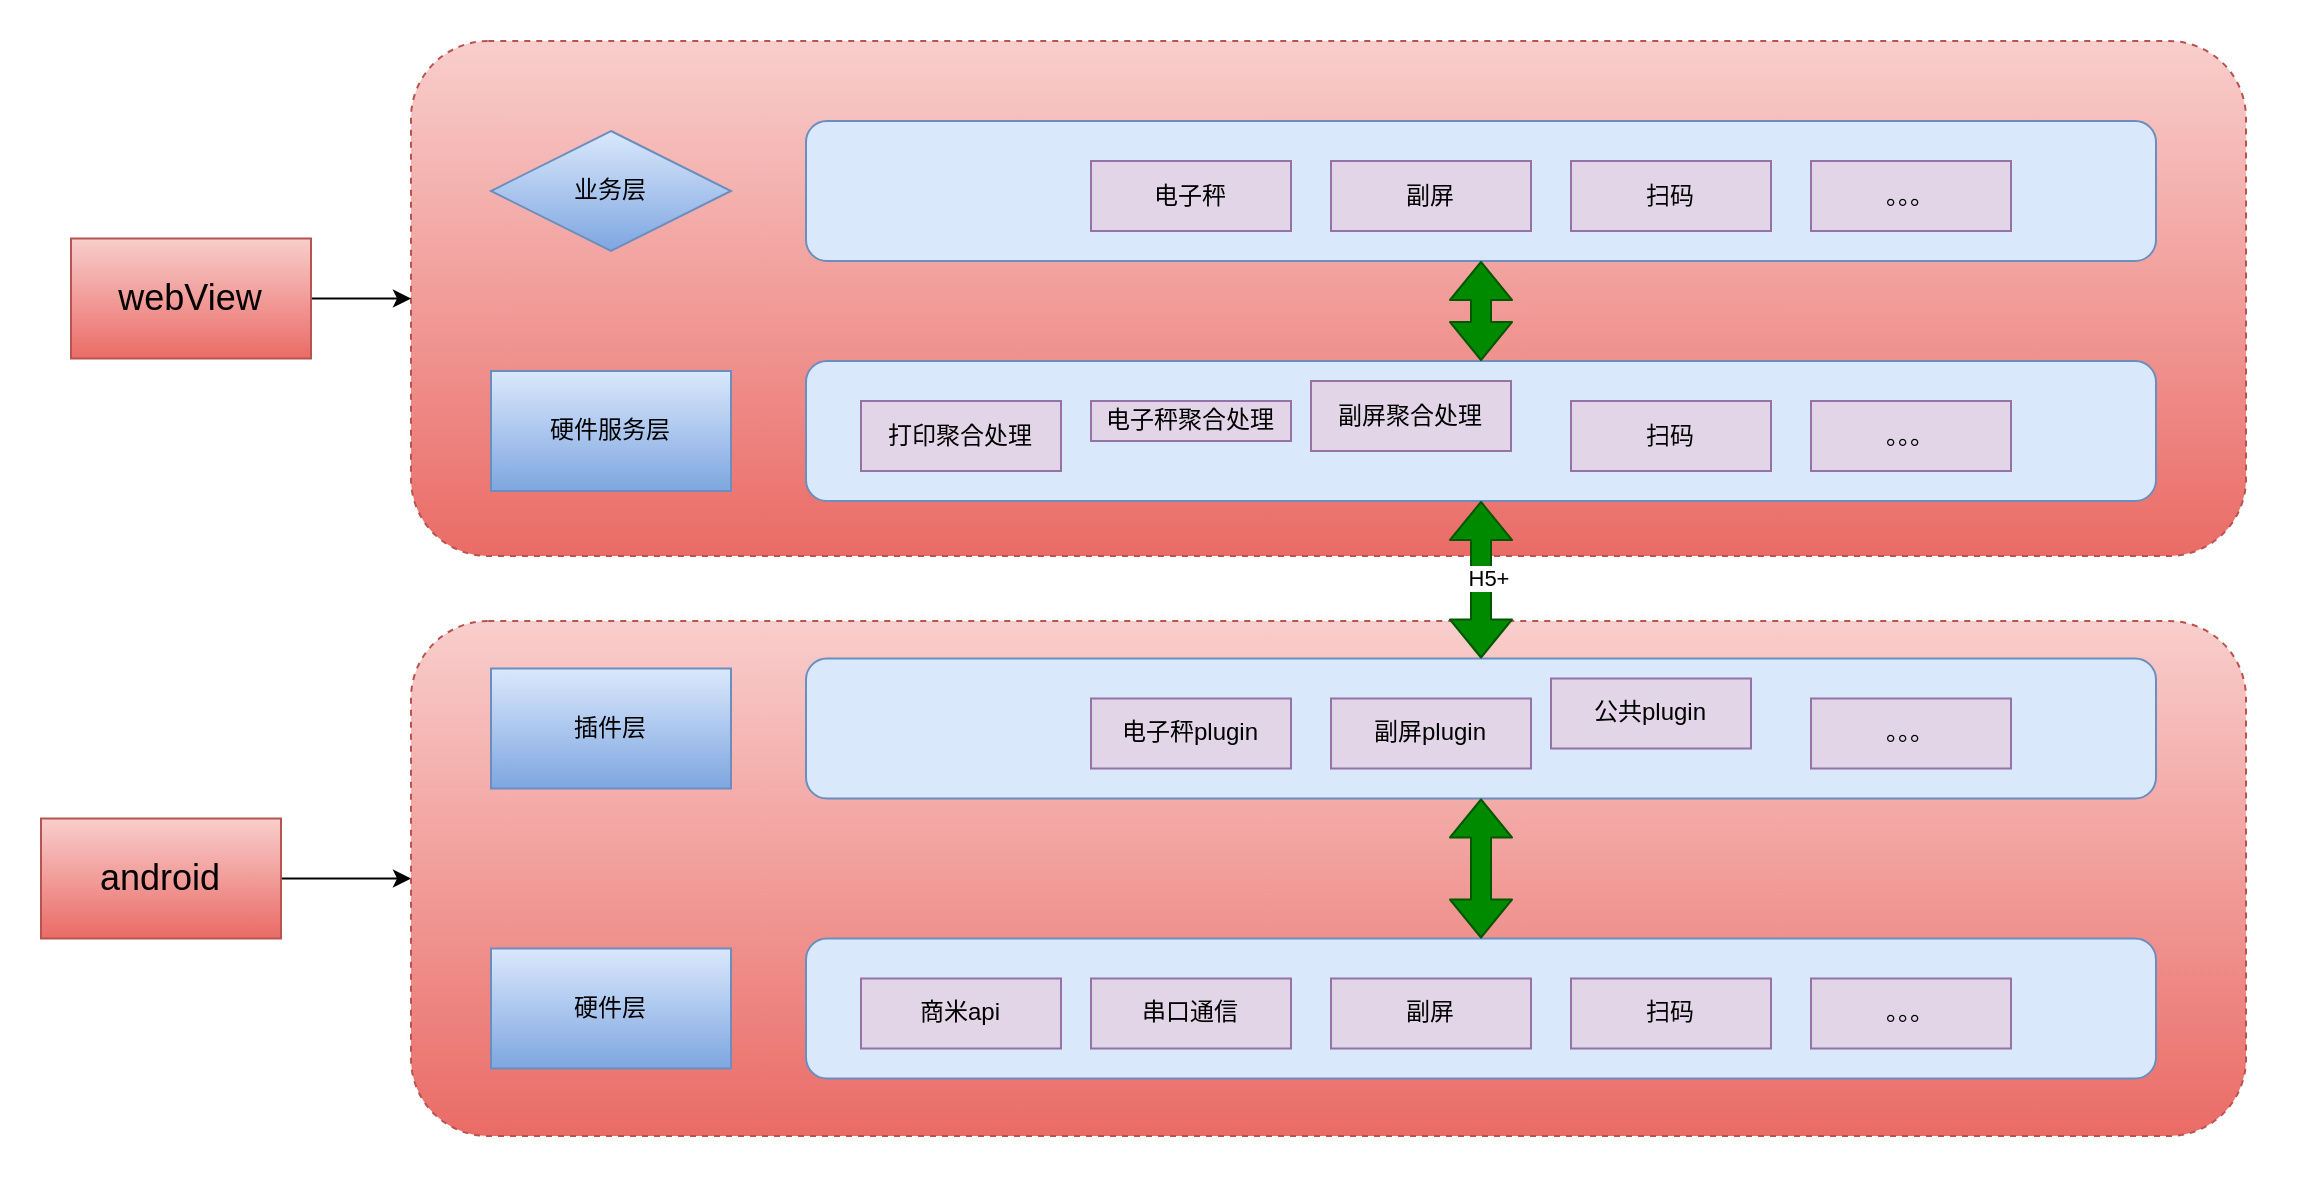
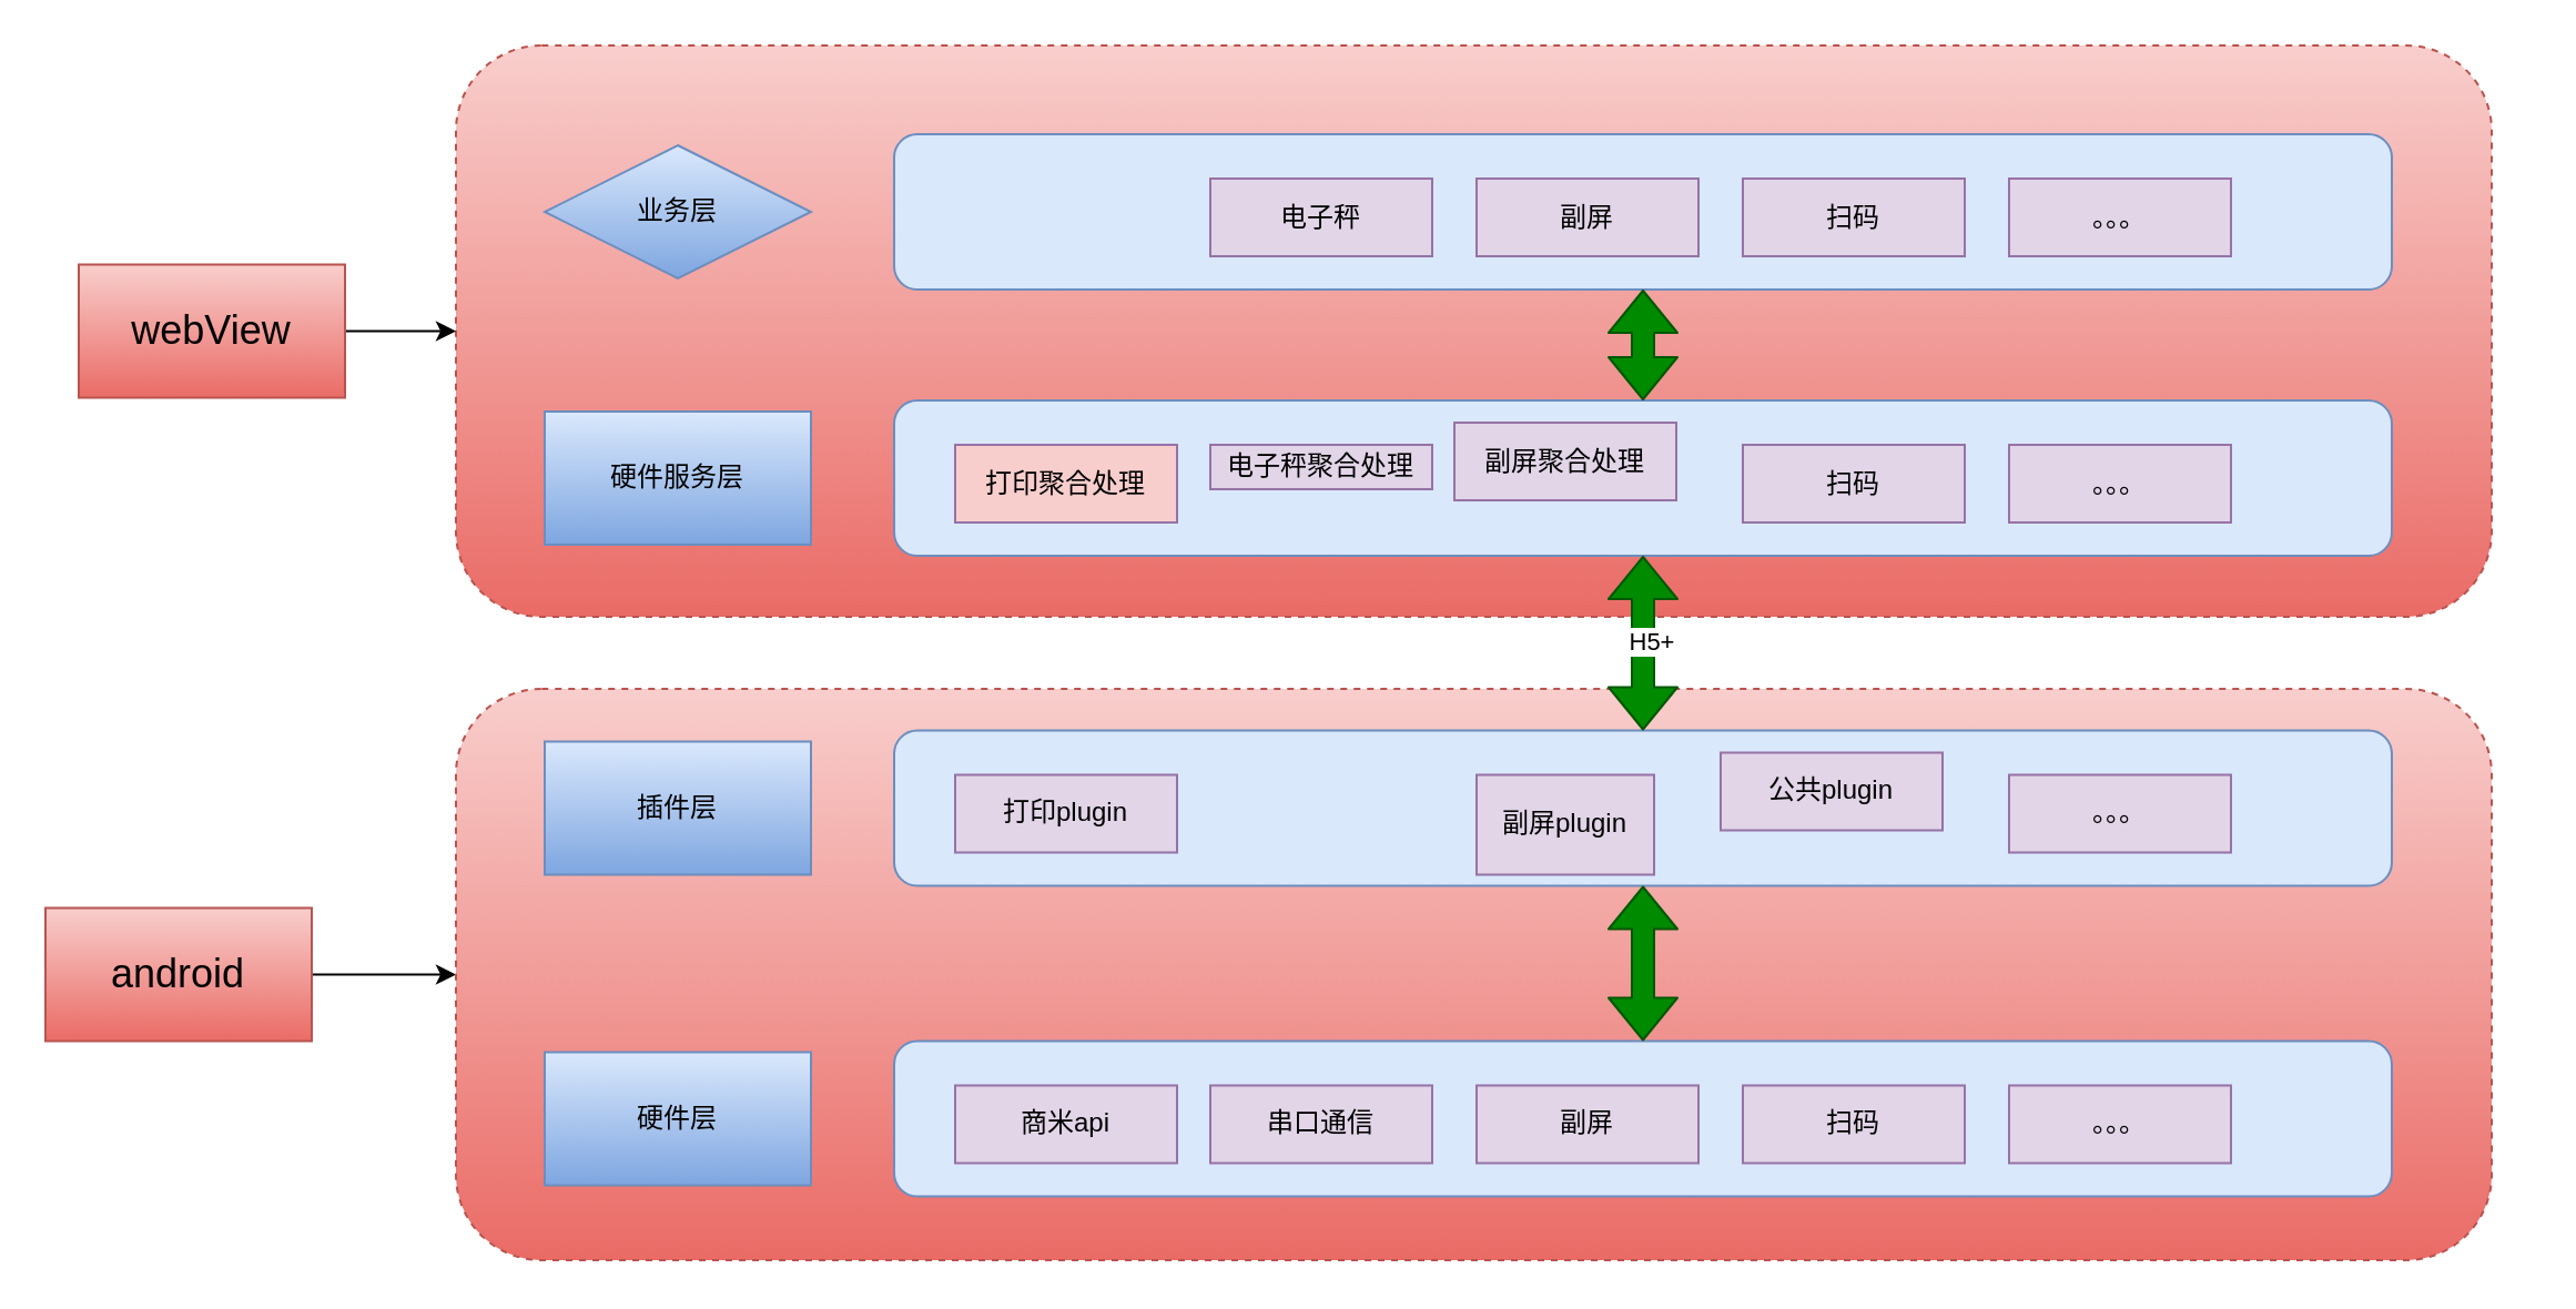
  <mxCell id="0" />
  <mxCell id="1" parent="0" />
  <mxCell id="2" value="" style="rounded=1;whiteSpace=wrap;html=1;dashed=1;fillColor=#f8cecc;strokeColor=#b85450;glass=0;sketch=0;shadow=0;gradientColor=#ea6b66;" parent="1" vertex="1"><mxGeometry x="205" y="20" width="917.5" height="257.5" as="geometry" /></mxCell>
  <mxCell id="3" style="edgeStyle=orthogonalEdgeStyle;rounded=0;orthogonalLoop=1;jettySize=auto;html=1;entryX=0;entryY=0.5;entryDx=0;entryDy=0;" parent="1" source="4" target="2" edge="1"><mxGeometry relative="1" as="geometry" /></mxCell>
  <mxCell id="4" value="&lt;font style=&quot;font-size: 18px&quot;&gt;webView&lt;/font&gt;" style="rounded=0;whiteSpace=wrap;html=1;fillColor=#f8cecc;strokeColor=#b85450;gradientColor=#ea6b66;" parent="1" vertex="1"><mxGeometry x="35" y="118.75" width="120" height="60" as="geometry" /></mxCell>
  <mxCell id="5" style="edgeStyle=orthogonalEdgeStyle;rounded=0;orthogonalLoop=1;jettySize=auto;html=1;entryX=0;entryY=0.5;entryDx=0;entryDy=0;" parent="1" source="6" target="22" edge="1"><mxGeometry relative="1" as="geometry" /></mxCell>
  <mxCell id="6" value="&lt;font style=&quot;font-size: 18px&quot;&gt;android&lt;/font&gt;" style="rounded=0;whiteSpace=wrap;html=1;fillColor=#f8cecc;strokeColor=#b85450;gradientColor=#ea6b66;" parent="1" vertex="1"><mxGeometry x="20" y="408.75" width="120" height="60" as="geometry" /></mxCell>
  <mxCell id="7" value="" style="group" parent="1" vertex="1" connectable="0"><mxGeometry x="245" y="60" width="832.5" height="190" as="geometry" /></mxCell>
  <mxCell id="8" value="" style="rounded=1;whiteSpace=wrap;html=1;fillColor=#dae8fc;strokeColor=#6c8ebf;" parent="7" vertex="1"><mxGeometry x="157.5" width="675" height="70" as="geometry" /></mxCell>
  <mxCell id="9" value="业务层" style="rhombus;whiteSpace=wrap;html=1;fillColor=#dae8fc;strokeColor=#6c8ebf;gradientColor=#7ea6e0;" parent="7" vertex="1"><mxGeometry y="5" width="120" height="60" as="geometry" /></mxCell>
  <mxCell id="10" value="电子秤" style="rounded=0;whiteSpace=wrap;html=1;fillColor=#e1d5e7;strokeColor=#9673a6;" parent="7" vertex="1"><mxGeometry x="300" y="20" width="100" height="35" as="geometry" /></mxCell>
  <mxCell id="11" value="副屏" style="rounded=0;whiteSpace=wrap;html=1;fillColor=#e1d5e7;strokeColor=#9673a6;" parent="7" vertex="1"><mxGeometry x="420" y="20" width="100" height="35" as="geometry" /></mxCell>
  <mxCell id="12" value="扫码" style="rounded=0;whiteSpace=wrap;html=1;fillColor=#e1d5e7;strokeColor=#9673a6;" parent="7" vertex="1"><mxGeometry x="540" y="20" width="100" height="35" as="geometry" /></mxCell>
  <mxCell id="13" value="。。。" style="rounded=0;whiteSpace=wrap;html=1;fillColor=#e1d5e7;strokeColor=#9673a6;" parent="7" vertex="1"><mxGeometry x="660" y="20" width="100" height="35" as="geometry" /></mxCell>
  <mxCell id="14" value="" style="rounded=1;whiteSpace=wrap;html=1;fillColor=#dae8fc;strokeColor=#6c8ebf;" parent="7" vertex="1"><mxGeometry x="157.5" y="120" width="675" height="70" as="geometry" /></mxCell>
  <mxCell id="15" value="硬件服务层" style="rounded=0;whiteSpace=wrap;html=1;fillColor=#dae8fc;strokeColor=#6c8ebf;gradientColor=#7ea6e0;" parent="7" vertex="1"><mxGeometry y="125" width="120" height="60" as="geometry" /></mxCell>
- <mxCell id="16" value="打印聚合处理" style="rounded=0;whiteSpace=wrap;html=1;fillColor=#e1d5e7;strokeColor=#9673a6;" parent="7" vertex="1"><mxGeometry x="185" y="140" width="100" height="35" as="geometry" /></mxCell>
+ <mxCell id="16" value="打印聚合处理" style="rounded=0;whiteSpace=wrap;html=1;fillColor=#f8cecc;strokeColor=#9673a6;" parent="7" vertex="1"><mxGeometry x="185" y="140" width="100" height="35" as="geometry" /></mxCell>
  <mxCell id="17" value="电子秤聚合处理" style="rounded=0;whiteSpace=wrap;html=1;fillColor=#e1d5e7;strokeColor=#9673a6;" parent="7" vertex="1"><mxGeometry x="300" y="140" width="100" height="20" as="geometry" /></mxCell>
  <mxCell id="18" value="副屏聚合处理" style="rounded=0;whiteSpace=wrap;html=1;fillColor=#e1d5e7;strokeColor=#9673a6;" parent="7" vertex="1"><mxGeometry x="410" y="130" width="100" height="35" as="geometry" /></mxCell>
  <mxCell id="19" value="扫码" style="rounded=0;whiteSpace=wrap;html=1;fillColor=#e1d5e7;strokeColor=#9673a6;" parent="7" vertex="1"><mxGeometry x="540" y="140" width="100" height="35" as="geometry" /></mxCell>
  <mxCell id="20" value="。。。" style="rounded=0;whiteSpace=wrap;html=1;fillColor=#e1d5e7;strokeColor=#9673a6;" parent="7" vertex="1"><mxGeometry x="660" y="140" width="100" height="35" as="geometry" /></mxCell>
  <mxCell id="21" value="" style="shape=flexArrow;endArrow=classic;startArrow=classic;html=1;entryX=0.5;entryY=1;entryDx=0;entryDy=0;exitX=0.5;exitY=0;exitDx=0;exitDy=0;fillColor=#008a00;strokeColor=#005700;" parent="7" source="14" target="8" edge="1"><mxGeometry width="100" height="100" relative="1" as="geometry"><mxPoint x="490" y="100" as="sourcePoint" /><mxPoint x="520" y="90" as="targetPoint" /></mxGeometry></mxCell>
  <mxCell id="22" value="" style="rounded=1;whiteSpace=wrap;html=1;dashed=1;fillColor=#f8cecc;strokeColor=#b85450;sketch=0;shadow=0;gradientColor=#ea6b66;" parent="1" vertex="1"><mxGeometry x="205" y="310" width="917.5" height="257.5" as="geometry" /></mxCell>
  <mxCell id="23" value="" style="group" parent="1" vertex="1" connectable="0"><mxGeometry x="251" y="310" width="887.5" height="247.5" as="geometry" /></mxCell>
  <mxCell id="24" value="" style="rounded=1;whiteSpace=wrap;html=1;fillColor=#dae8fc;strokeColor=#6c8ebf;" parent="23" vertex="1"><mxGeometry x="151.5" y="18.75" width="675" height="70" as="geometry" /></mxCell>
  <mxCell id="25" value="插件层" style="rounded=0;whiteSpace=wrap;html=1;fillColor=#dae8fc;strokeColor=#6c8ebf;gradientColor=#7ea6e0;" parent="23" vertex="1"><mxGeometry x="-6" y="23.75" width="120" height="60" as="geometry" /></mxCell>
- <mxCell id="27" value="电子秤plugin" style="rounded=0;whiteSpace=wrap;html=1;fillColor=#e1d5e7;strokeColor=#9673a6;" parent="23" vertex="1"><mxGeometry x="294" y="38.75" width="100" height="35" as="geometry" /></mxCell>
- <mxCell id="28" value="副屏plugin" style="rounded=0;whiteSpace=wrap;html=1;fillColor=#e1d5e7;strokeColor=#9673a6;" parent="23" vertex="1"><mxGeometry x="414" y="38.75" width="100" height="35" as="geometry" /></mxCell>
+ <mxCell id="26" value="打印plugin" style="rounded=0;whiteSpace=wrap;html=1;fillColor=#e1d5e7;strokeColor=#9673a6;" parent="23" vertex="1"><mxGeometry x="179" y="38.75" width="100" height="35" as="geometry" /></mxCell>
+ <mxCell id="28" value="副屏plugin" style="rounded=0;whiteSpace=wrap;html=1;fillColor=#e1d5e7;strokeColor=#9673a6;" parent="23" vertex="1"><mxGeometry x="414" y="38.75" width="80" height="45" as="geometry" /></mxCell>
  <mxCell id="29" value="公共plugin" style="rounded=0;whiteSpace=wrap;html=1;fillColor=#e1d5e7;strokeColor=#9673a6;" parent="23" vertex="1"><mxGeometry x="524" y="28.75" width="100" height="35" as="geometry" /></mxCell>
  <mxCell id="30" value="。。。" style="rounded=0;whiteSpace=wrap;html=1;fillColor=#e1d5e7;strokeColor=#9673a6;" parent="23" vertex="1"><mxGeometry x="654" y="38.75" width="100" height="35" as="geometry" /></mxCell>
  <mxCell id="31" value="" style="rounded=1;whiteSpace=wrap;html=1;fillColor=#dae8fc;strokeColor=#6c8ebf;" parent="23" vertex="1"><mxGeometry x="151.5" y="158.75" width="675" height="70" as="geometry" /></mxCell>
  <mxCell id="32" value="硬件层" style="rounded=0;whiteSpace=wrap;html=1;fillColor=#dae8fc;strokeColor=#6c8ebf;gradientColor=#7ea6e0;" parent="23" vertex="1"><mxGeometry x="-6" y="163.75" width="120" height="60" as="geometry" /></mxCell>
  <mxCell id="33" value="商米api" style="rounded=0;whiteSpace=wrap;html=1;fillColor=#e1d5e7;strokeColor=#9673a6;" parent="23" vertex="1"><mxGeometry x="179" y="178.75" width="100" height="35" as="geometry" /></mxCell>
  <mxCell id="34" value="串口通信" style="rounded=0;whiteSpace=wrap;html=1;fillColor=#e1d5e7;strokeColor=#9673a6;" parent="23" vertex="1"><mxGeometry x="294" y="178.75" width="100" height="35" as="geometry" /></mxCell>
  <mxCell id="35" value="副屏" style="rounded=0;whiteSpace=wrap;html=1;fillColor=#e1d5e7;strokeColor=#9673a6;" parent="23" vertex="1"><mxGeometry x="414" y="178.75" width="100" height="35" as="geometry" /></mxCell>
  <mxCell id="36" value="扫码" style="rounded=0;whiteSpace=wrap;html=1;fillColor=#e1d5e7;strokeColor=#9673a6;" parent="23" vertex="1"><mxGeometry x="534" y="178.75" width="100" height="35" as="geometry" /></mxCell>
  <mxCell id="37" value="。。。" style="rounded=0;whiteSpace=wrap;html=1;fillColor=#e1d5e7;strokeColor=#9673a6;" parent="23" vertex="1"><mxGeometry x="654" y="178.75" width="100" height="35" as="geometry" /></mxCell>
  <mxCell id="38" value="" style="shape=flexArrow;endArrow=classic;startArrow=classic;html=1;entryX=0.5;entryY=1;entryDx=0;entryDy=0;exitX=0.5;exitY=0;exitDx=0;exitDy=0;fillColor=#008a00;strokeColor=#005700;" parent="23" source="31" target="24" edge="1"><mxGeometry width="100" height="100" relative="1" as="geometry"><mxPoint x="414" y="178.75" as="sourcePoint" /><mxPoint x="514" y="78.75" as="targetPoint" /></mxGeometry></mxCell>
  <mxCell id="39" value="" style="shape=flexArrow;endArrow=classic;startArrow=classic;html=1;exitX=0.5;exitY=0;exitDx=0;exitDy=0;fillColor=#008a00;strokeColor=#005700;" parent="1" source="24" target="14" edge="1"><mxGeometry width="100" height="100" relative="1" as="geometry"><mxPoint x="675" y="340" as="sourcePoint" /><mxPoint x="775" y="240" as="targetPoint" /></mxGeometry></mxCell>
  <mxCell id="40" value="H5+" style="edgeLabel;html=1;align=center;verticalAlign=middle;resizable=0;points=[];" parent="39" vertex="1" connectable="0"><mxGeometry x="0.018" y="-3" relative="1" as="geometry"><mxPoint as="offset" /></mxGeometry></mxCell>
